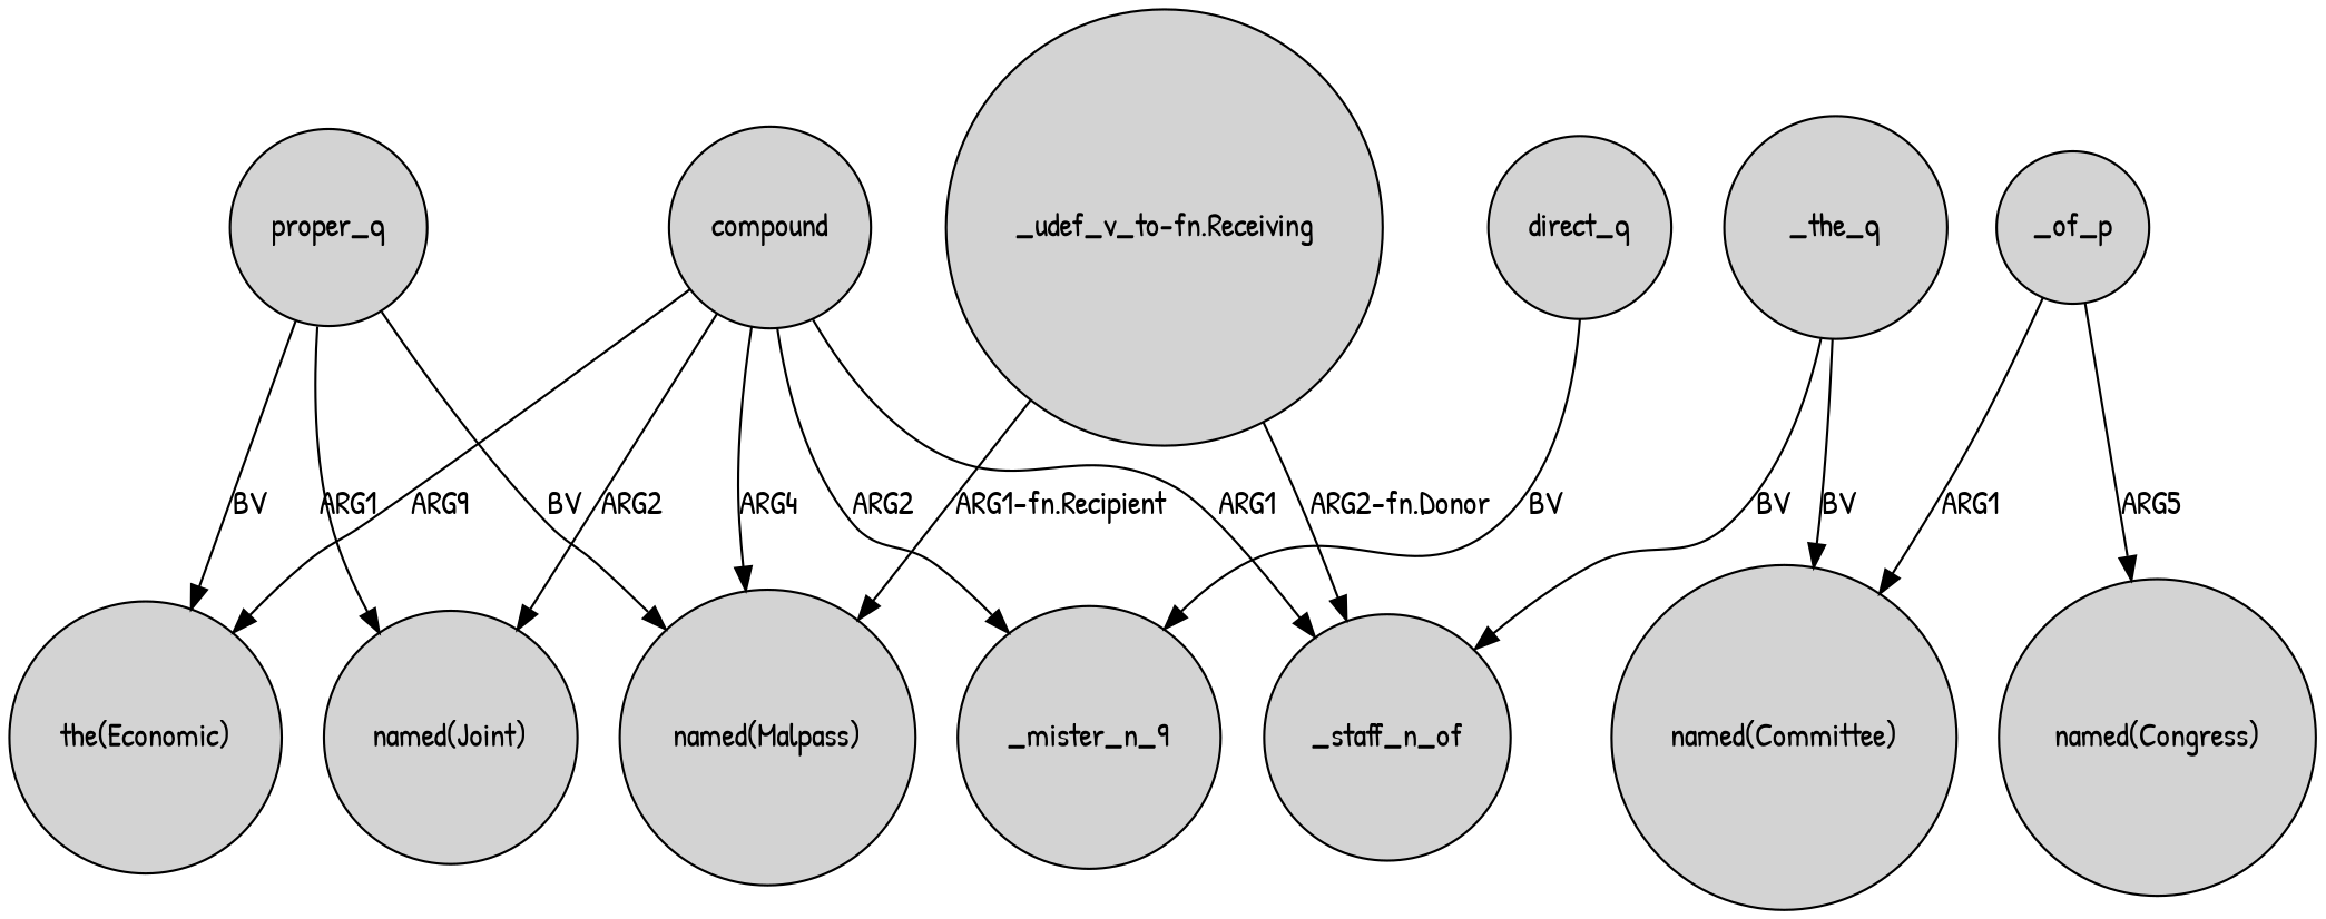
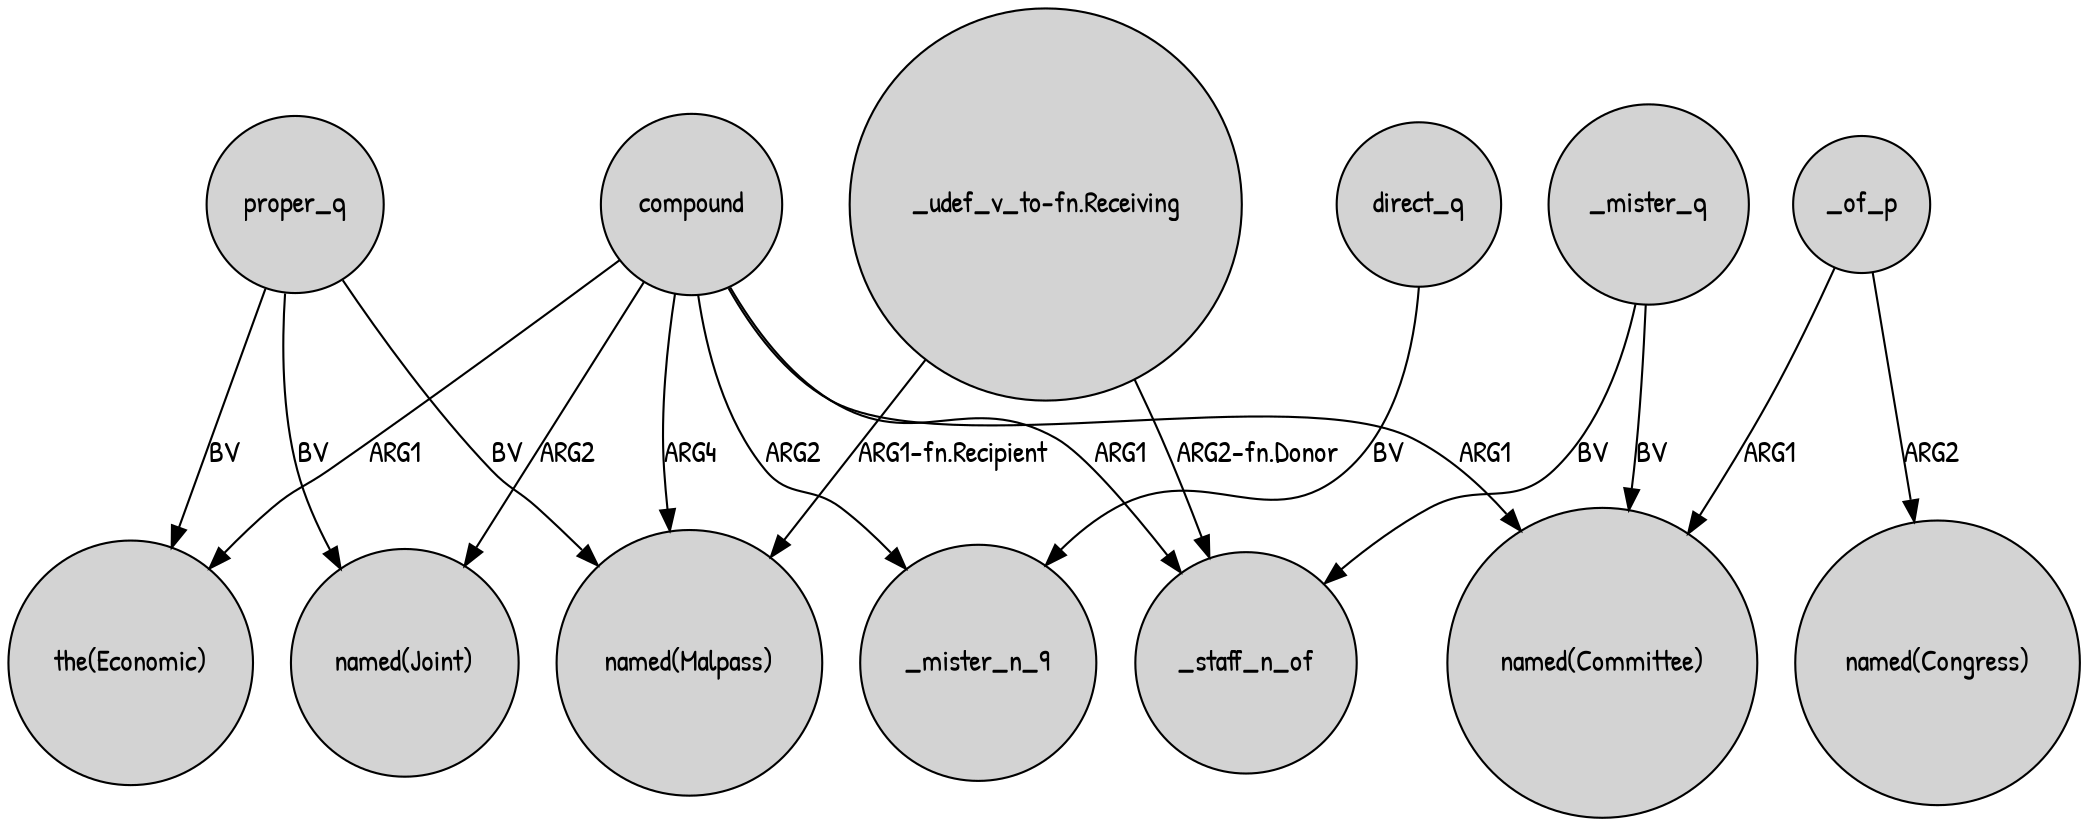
  digraph {
    fontname="Patrick Hand"
    node [fontname="Patrick Hand" shape=circle style=filled]
    edge [fontname="Patrick Hand"]
    proper_q
    "named(Malpass)"
    n3 [label="the(Economic)"]
    "named(Joint)"
    compound
    n6 [label=_mister_n_9]
    _staff_n_of
    "named(Committee)"
    _of_p
    "named(Congress)"
    n11 [label="_udef_v_to-fn.Receiving"]
    n12 [label=direct_q]
-   _the_q
+   _the_q [label=_mister_q]
    proper_q -> "named(Malpass)" [label=BV]
    proper_q -> n3 [label=BV]
-   proper_q -> "named(Joint)" [label=ARG1]
+   proper_q -> "named(Joint)" [label=BV]
    compound -> "named(Malpass)" [label=ARG4]
-   compound -> n3 [label=ARG9]
+   compound -> n3 [label=ARG1]
    compound -> "named(Joint)" [label=ARG2]
    compound -> n6 [label=ARG2]
    compound -> _staff_n_of [label=ARG1]
+   compound -> "named(Committee)" [label=ARG1]
    _of_p -> "named(Committee)" [label=ARG1]
-   _of_p -> "named(Congress)" [label=ARG5]
+   _of_p -> "named(Congress)" [label=ARG2]
    n11 -> "named(Malpass)" [label="ARG1-fn.Recipient"]
    n11 -> _staff_n_of [label="ARG2-fn.Donor"]
    n12 -> n6 [label=BV]
    _the_q -> _staff_n_of [label=BV]
    _the_q -> "named(Committee)" [label=BV]
  }
